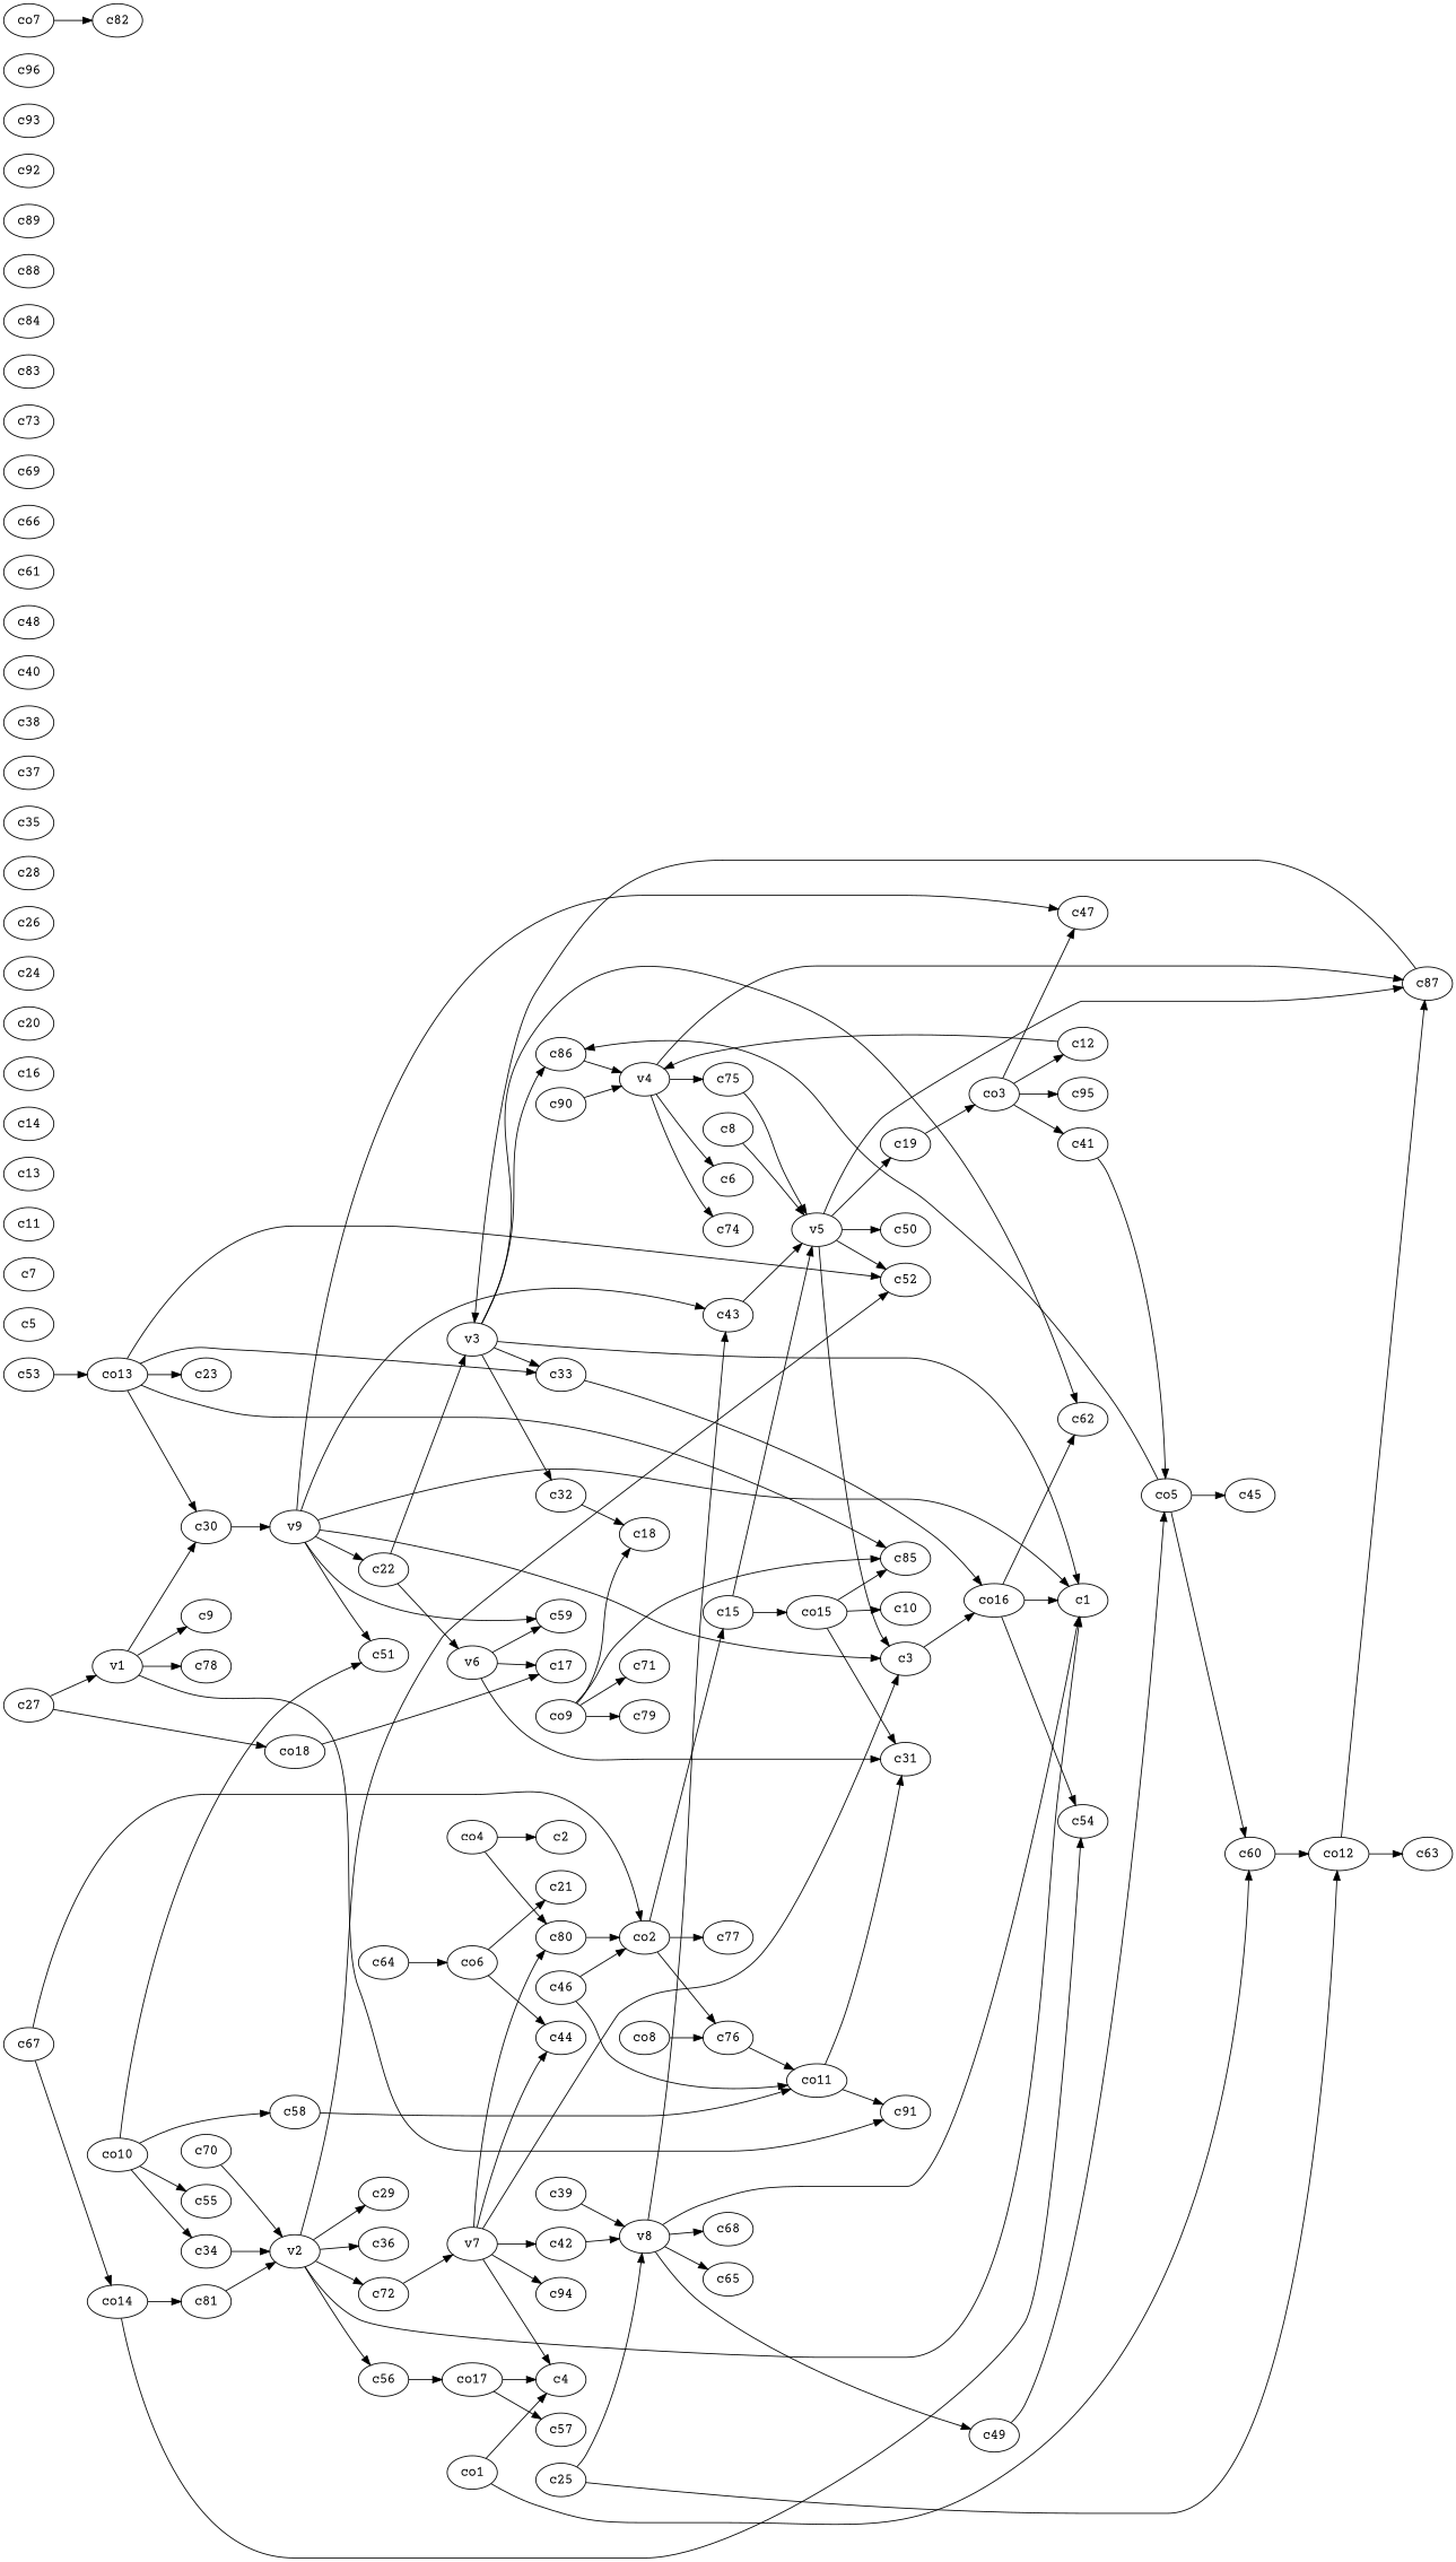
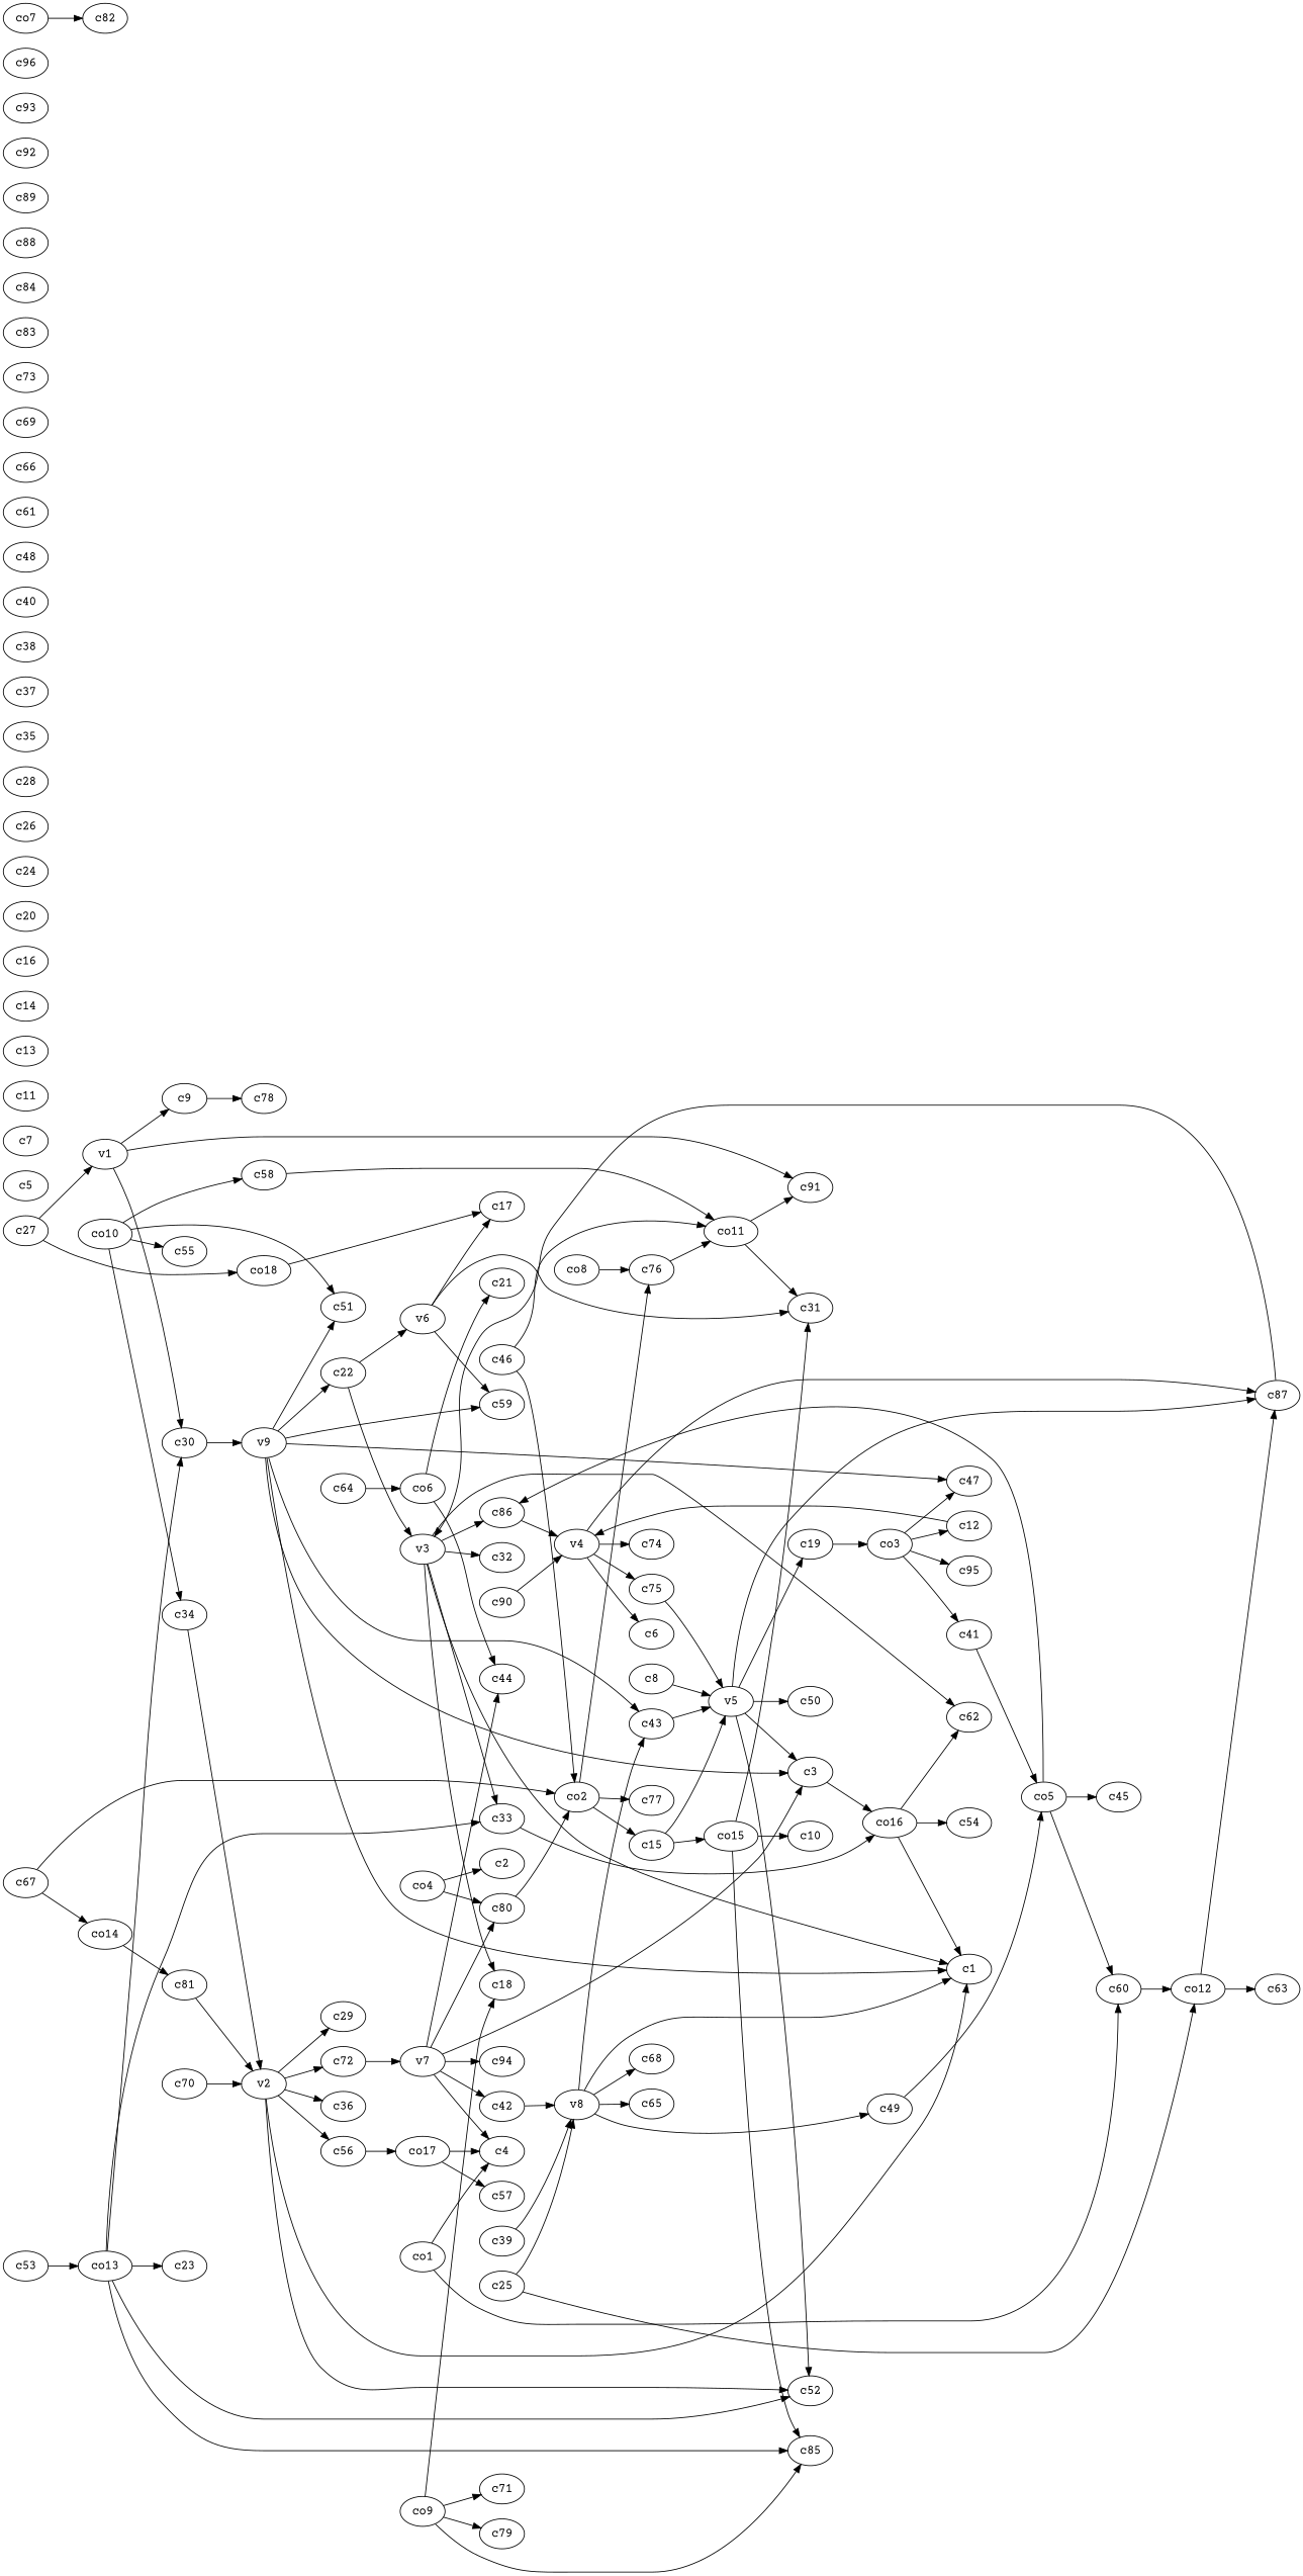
  strict digraph {
    fontname="Courier Prime"
    rankdir=LR
    node [fontname="Courier Prime"]
    edge [fontname="Courier Prime" weight=1]
    c3
    co16
    c1
    c62
    c54
    c5
    c7
    c8
    v5
    c19
    c87
    c52
    c50
    c11
    c12
    v4
    c75
    c6
    c74
    c13
    c14
    c15
    co15
    c31
    c85
    c10
    c16
    co3
    c41
    c95
    c47
    c20
    c22
    v3
    v6
    c33
    c86
    c18
    c32
    c17
    c59
    c24
    c25
    v8
    co12
    c43
    c49
    c65
    c68
    c63
    c26
    c27
    v1
    co18
    c30
    c9
    c78
    c91
    c28
    v9
    c51
    c34
    v2
    c56
    c72
    c29
    c36
    c35
    c37
    c38
    c39
    c40
    co5
    c60
    c45
    c42
    c46
    co2
    co11
    c76
    c77
    c48
    c53
    co13
    c23
    co17
    c4
    c57
    c58
    c61
    c64
    co6
    c44
    c21
    c66
    c67
    co14
    c81
    c69
    c70
    v7
    c80
    c94
    c73
    c83
    c84
    c88
    c89
    c90
    c92
    c93
    c96
    co1
    co4
    c2
    co7
    c82
    co8
    co9
    c71
    c79
    co10
    c55
    c3 -> co16
    co16 -> c1
    co16 -> c62
    co16 -> c54
    c8 -> v5
    v5 -> c3
    v5 -> c19
    v5 -> c87
    v5 -> c52
    v5 -> c50
    c19 -> co3
    c87 -> v3
    c12 -> v4
    v4 -> c87
    v4 -> c75
    v4 -> c6
    v4 -> c74
    c75 -> v5
    c15 -> v5
    c15 -> co15
    co15 -> c31
    co15 -> c85
    co15 -> c10
    co3 -> c12
    co3 -> c41
    co3 -> c95
    co3 -> c47
    c41 -> co5
    c22 -> v3
    c22 -> v6
    v3 -> c1
    v3 -> c62
    v3 -> c33
    v3 -> c86
-   c32 -> c18
+   v3 -> c18
    v3 -> c32
    v6 -> c31
    v6 -> c17
    v6 -> c59
    c33 -> co16
    c86 -> v4
    c25 -> v8
    c25 -> co12
    v8 -> c1
    v8 -> c43
    v8 -> c49
    v8 -> c65
    v8 -> c68
    co12 -> c87
    co12 -> c63
    c43 -> v5
    c49 -> co5
    c27 -> v1
    c27 -> co18
    v1 -> c30
    v1 -> c9
-   v1 -> c78
+   c9 -> c78
    v1 -> c91
    co18 -> c17
    c30 -> v9
    v9 -> c3
    v9 -> c1
    v9 -> c47
    v9 -> c22
    v9 -> c59
    v9 -> c43
    v9 -> c51
    c34 -> v2
    v2 -> c1
    v2 -> c52
    v2 -> c56
    v2 -> c72
    v2 -> c29
    v2 -> c36
    c56 -> co17
    c72 -> v7
    c39 -> v8
    co5 -> c86
    co5 -> c60
    co5 -> c45
    c60 -> co12
    c42 -> v8
    c46 -> co2
    c46 -> co11
    co2 -> c15
    co2 -> c76
    co2 -> c77
    co11 -> c31
    co11 -> c91
    c76 -> co11
    c53 -> co13
    co13 -> c52
    co13 -> c85
    co13 -> c33
    co13 -> c30
    co13 -> c23
    co17 -> c4
    co17 -> c57
    c58 -> co11
    c64 -> co6
    co6 -> c44
    co6 -> c21
    c67 -> co2
    c67 -> co14
-   co14 -> c54
    co14 -> c81
    c81 -> v2
    c70 -> v2
    v7 -> c3
    v7 -> c42
    v7 -> c4
    v7 -> c44
    v7 -> c80
    v7 -> c94
    c80 -> co2
    c90 -> v4
    co1 -> c60
    co1 -> c4
    co4 -> c80
    co4 -> c2
    co7 -> c82
    co8 -> c76
    co9 -> c85
    co9 -> c18
    co9 -> c71
    co9 -> c79
    co10 -> c51
    co10 -> c34
    co10 -> c58
    co10 -> c55
  }
